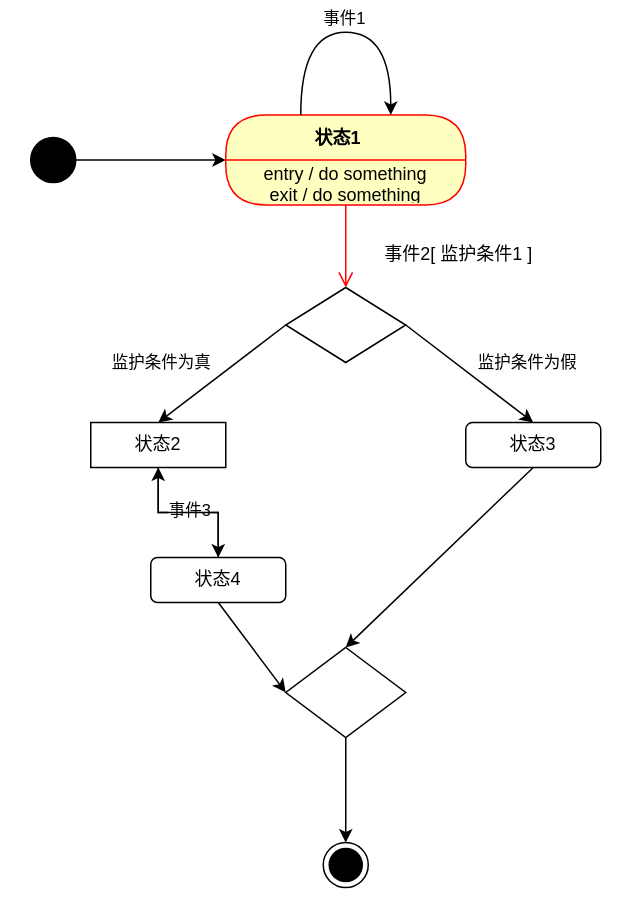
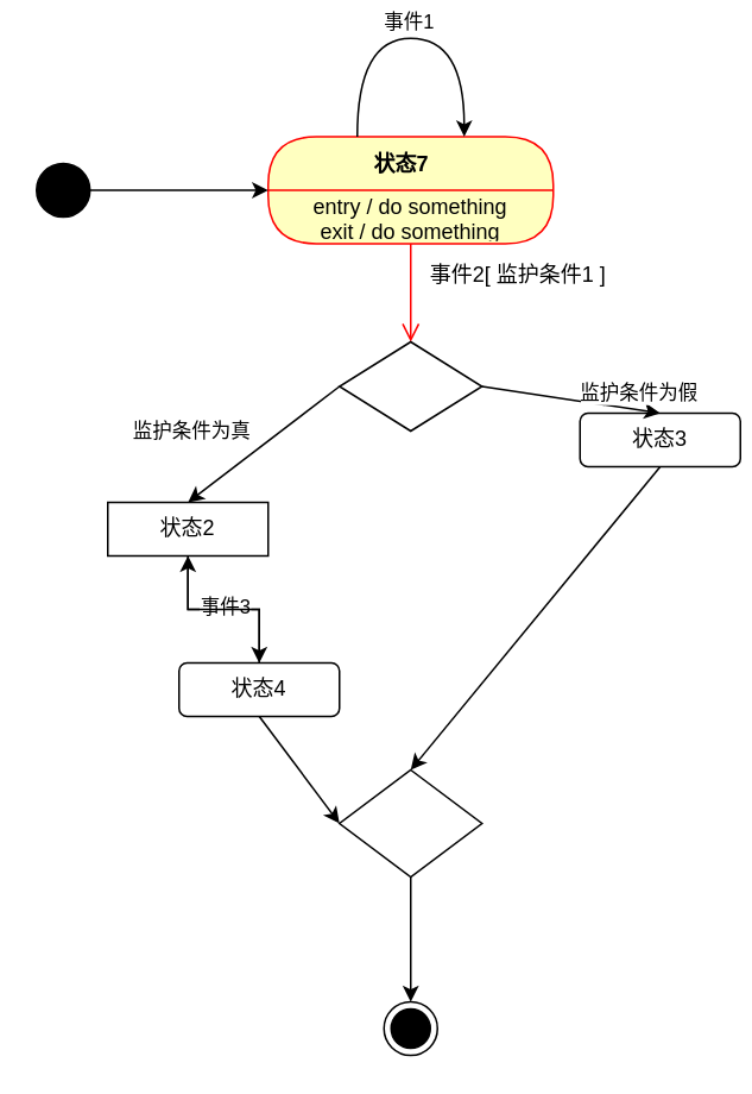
  <mxCell id="0" />
  <mxCell id="1" parent="0" />
- <mxCell id="2" value="状态1   " style="swimlane;fontStyle=1;align=center;verticalAlign=middle;childLayout=stackLayout;horizontal=1;startSize=30;horizontalStack=0;resizeParent=0;resizeLast=1;container=0;fontColor=#000000;collapsible=0;rounded=1;arcSize=30;strokeColor=#ff0000;fillColor=#ffffc0;swimlaneFillColor=#ffffc0;dropTarget=0;" vertex="1" parent="1"><mxGeometry x="150" y="76" width="160" height="60" as="geometry" /></mxCell>
+ <mxCell id="2" value="状态7   " style="swimlane;fontStyle=1;align=center;verticalAlign=middle;childLayout=stackLayout;horizontal=1;startSize=30;horizontalStack=0;resizeParent=0;resizeLast=1;container=0;fontColor=#000000;collapsible=0;rounded=1;arcSize=30;strokeColor=#ff0000;fillColor=#ffffc0;swimlaneFillColor=#ffffc0;dropTarget=0;" vertex="1" parent="1"><mxGeometry x="150" y="76" width="160" height="60" as="geometry" /></mxCell>
  <mxCell id="3" value="entry / do something&lt;br&gt;exit / do something" style="text;html=1;strokeColor=none;fillColor=none;align=center;verticalAlign=middle;spacingLeft=4;spacingRight=4;whiteSpace=wrap;overflow=hidden;rotatable=0;fontColor=#000000;" vertex="1" parent="2"><mxGeometry y="30" width="160" height="30" as="geometry" /></mxCell>
  <mxCell id="4" value="" style="edgeStyle=orthogonalEdgeStyle;html=1;verticalAlign=bottom;endArrow=open;endSize=8;strokeColor=#ff0000;rounded=0;" edge="1" source="2" parent="1"><mxGeometry relative="1" as="geometry"><mxPoint x="230" y="191" as="targetPoint" /></mxGeometry></mxCell>
  <mxCell id="5" value="" style="rhombus;whiteSpace=wrap;html=1;" vertex="1" parent="1"><mxGeometry x="190" y="191" width="80" height="50" as="geometry" /></mxCell>
  <mxCell id="6" style="edgeStyle=orthogonalEdgeStyle;rounded=0;orthogonalLoop=1;jettySize=auto;html=1;exitX=0.5;exitY=1;exitDx=0;exitDy=0;entryX=0.5;entryY=0;entryDx=0;entryDy=0;" edge="1" parent="1" source="8" target="18"><mxGeometry relative="1" as="geometry" /></mxCell>
  <mxCell id="7" value="事件3" style="edgeLabel;html=1;align=center;verticalAlign=middle;resizable=0;points=[];" vertex="1" connectable="0" parent="6"><mxGeometry x="-0.333" y="3" relative="1" as="geometry"><mxPoint x="17" y="1" as="offset" /></mxGeometry></mxCell>
  <mxCell id="8" value="状态2" style="whiteSpace=wrap;html=1;rounded=0;" vertex="1" parent="1"><mxGeometry x="60" y="281" width="90" height="30" as="geometry" /></mxCell>
  <mxCell id="9" style="rounded=0;orthogonalLoop=1;jettySize=auto;html=1;exitX=0.5;exitY=1;exitDx=0;exitDy=0;entryX=0.5;entryY=0;entryDx=0;entryDy=0;" edge="1" parent="1" source="10" target="20"><mxGeometry relative="1" as="geometry" /></mxCell>
- <mxCell id="10" value="状态3" style="rounded=1;whiteSpace=wrap;html=1;" vertex="1" parent="1"><mxGeometry x="310" y="281" width="90" height="30" as="geometry" /></mxCell>
+ <mxCell id="10" value="状态3" style="rounded=1;whiteSpace=wrap;html=1;" vertex="1" parent="1"><mxGeometry x="325" y="231" width="90" height="30" as="geometry" /></mxCell>
  <mxCell id="11" value="" style="endArrow=classic;html=1;rounded=0;exitX=1;exitY=0.5;exitDx=0;exitDy=0;entryX=0.5;entryY=0;entryDx=0;entryDy=0;" edge="1" parent="1" source="5" target="10"><mxGeometry width="50" height="50" relative="1" as="geometry"><mxPoint x="350" y="281" as="sourcePoint" /><mxPoint x="400" y="231" as="targetPoint" /></mxGeometry></mxCell>
  <mxCell id="12" value="监护条件为假" style="edgeLabel;html=1;align=center;verticalAlign=middle;resizable=0;points=[];" vertex="1" connectable="0" parent="11"><mxGeometry x="-0.142" y="-2" relative="1" as="geometry"><mxPoint x="45" y="-5" as="offset" /></mxGeometry></mxCell>
  <mxCell id="13" value="" style="endArrow=classic;html=1;rounded=0;exitX=0;exitY=0.5;exitDx=0;exitDy=0;entryX=0.5;entryY=0;entryDx=0;entryDy=0;" edge="1" parent="1" source="5" target="8"><mxGeometry width="50" height="50" relative="1" as="geometry"><mxPoint x="100" y="281" as="sourcePoint" /><mxPoint x="150" y="231" as="targetPoint" /></mxGeometry></mxCell>
  <mxCell id="14" value="监护条件为真" style="edgeLabel;html=1;align=center;verticalAlign=middle;resizable=0;points=[];" vertex="1" connectable="0" parent="13"><mxGeometry x="-0.22" y="-3" relative="1" as="geometry"><mxPoint x="-48" y="1" as="offset" /></mxGeometry></mxCell>
- <mxCell id="15" value="事件2[ 监护条件1 ]" style="text;html=1;align=center;verticalAlign=middle;resizable=0;points=[];autosize=1;strokeColor=none;fillColor=none;" vertex="1" parent="1"><mxGeometry x="245" y="154" width="120" height="30" as="geometry" /></mxCell>
+ <mxCell id="15" value="事件2[ 监护条件1 ]" style="text;html=1;align=center;verticalAlign=middle;resizable=0;points=[];autosize=1;strokeColor=none;fillColor=none;" vertex="1" parent="1"><mxGeometry x="230" y="139" width="120" height="30" as="geometry" /></mxCell>
  <mxCell id="16" value="" style="edgeStyle=orthogonalEdgeStyle;rounded=0;orthogonalLoop=1;jettySize=auto;html=1;" edge="1" parent="1" source="18" target="8"><mxGeometry relative="1" as="geometry" /></mxCell>
  <mxCell id="17" style="rounded=0;orthogonalLoop=1;jettySize=auto;html=1;exitX=0.5;exitY=1;exitDx=0;exitDy=0;entryX=0;entryY=0.5;entryDx=0;entryDy=0;" edge="1" parent="1" source="18" target="20"><mxGeometry relative="1" as="geometry" /></mxCell>
  <mxCell id="18" value="状态4" style="rounded=1;whiteSpace=wrap;html=1;" vertex="1" parent="1"><mxGeometry x="100" y="371" width="90" height="30" as="geometry" /></mxCell>
  <mxCell id="19" style="edgeStyle=orthogonalEdgeStyle;rounded=0;orthogonalLoop=1;jettySize=auto;html=1;exitX=0.5;exitY=1;exitDx=0;exitDy=0;" edge="1" parent="1" source="20" target="21"><mxGeometry relative="1" as="geometry" /></mxCell>
  <mxCell id="20" value="" style="rhombus;whiteSpace=wrap;html=1;" vertex="1" parent="1"><mxGeometry x="190" y="431" width="80" height="60" as="geometry" /></mxCell>
  <mxCell id="21" value="" style="ellipse;html=1;shape=endState;fillColor=strokeColor;" vertex="1" parent="1"><mxGeometry x="215" y="561" width="30" height="30" as="geometry" /></mxCell>
  <mxCell id="22" value="" style="ellipse;fillColor=strokeColor;html=1;" vertex="1" parent="1"><mxGeometry x="20" y="91" width="30" height="30" as="geometry" /></mxCell>
  <mxCell id="23" value="" style="endArrow=classic;html=1;rounded=0;entryX=0;entryY=0;entryDx=0;entryDy=0;exitX=1;exitY=0.5;exitDx=0;exitDy=0;" edge="1" parent="1" source="22" target="3"><mxGeometry width="50" height="50" relative="1" as="geometry"><mxPoint x="50" y="101" as="sourcePoint" /><mxPoint x="100" y="51" as="targetPoint" /></mxGeometry></mxCell>
  <mxCell id="24" value="" style="endArrow=classic;html=1;rounded=0;edgeStyle=orthogonalEdgeStyle;curved=1;" edge="1" parent="1"><mxGeometry width="50" height="50" relative="1" as="geometry"><mxPoint x="200" y="76" as="sourcePoint" /><mxPoint x="260" y="75.94" as="targetPoint" /><Array as="points"><mxPoint x="200" y="20.94" /><mxPoint x="260" y="20.94" /></Array></mxGeometry></mxCell>
  <mxCell id="25" value="事件1" style="edgeLabel;html=1;align=center;verticalAlign=middle;resizable=0;points=[];" vertex="1" connectable="0" parent="24"><mxGeometry x="-0.018" y="-4" relative="1" as="geometry"><mxPoint y="-13" as="offset" /></mxGeometry></mxCell>
